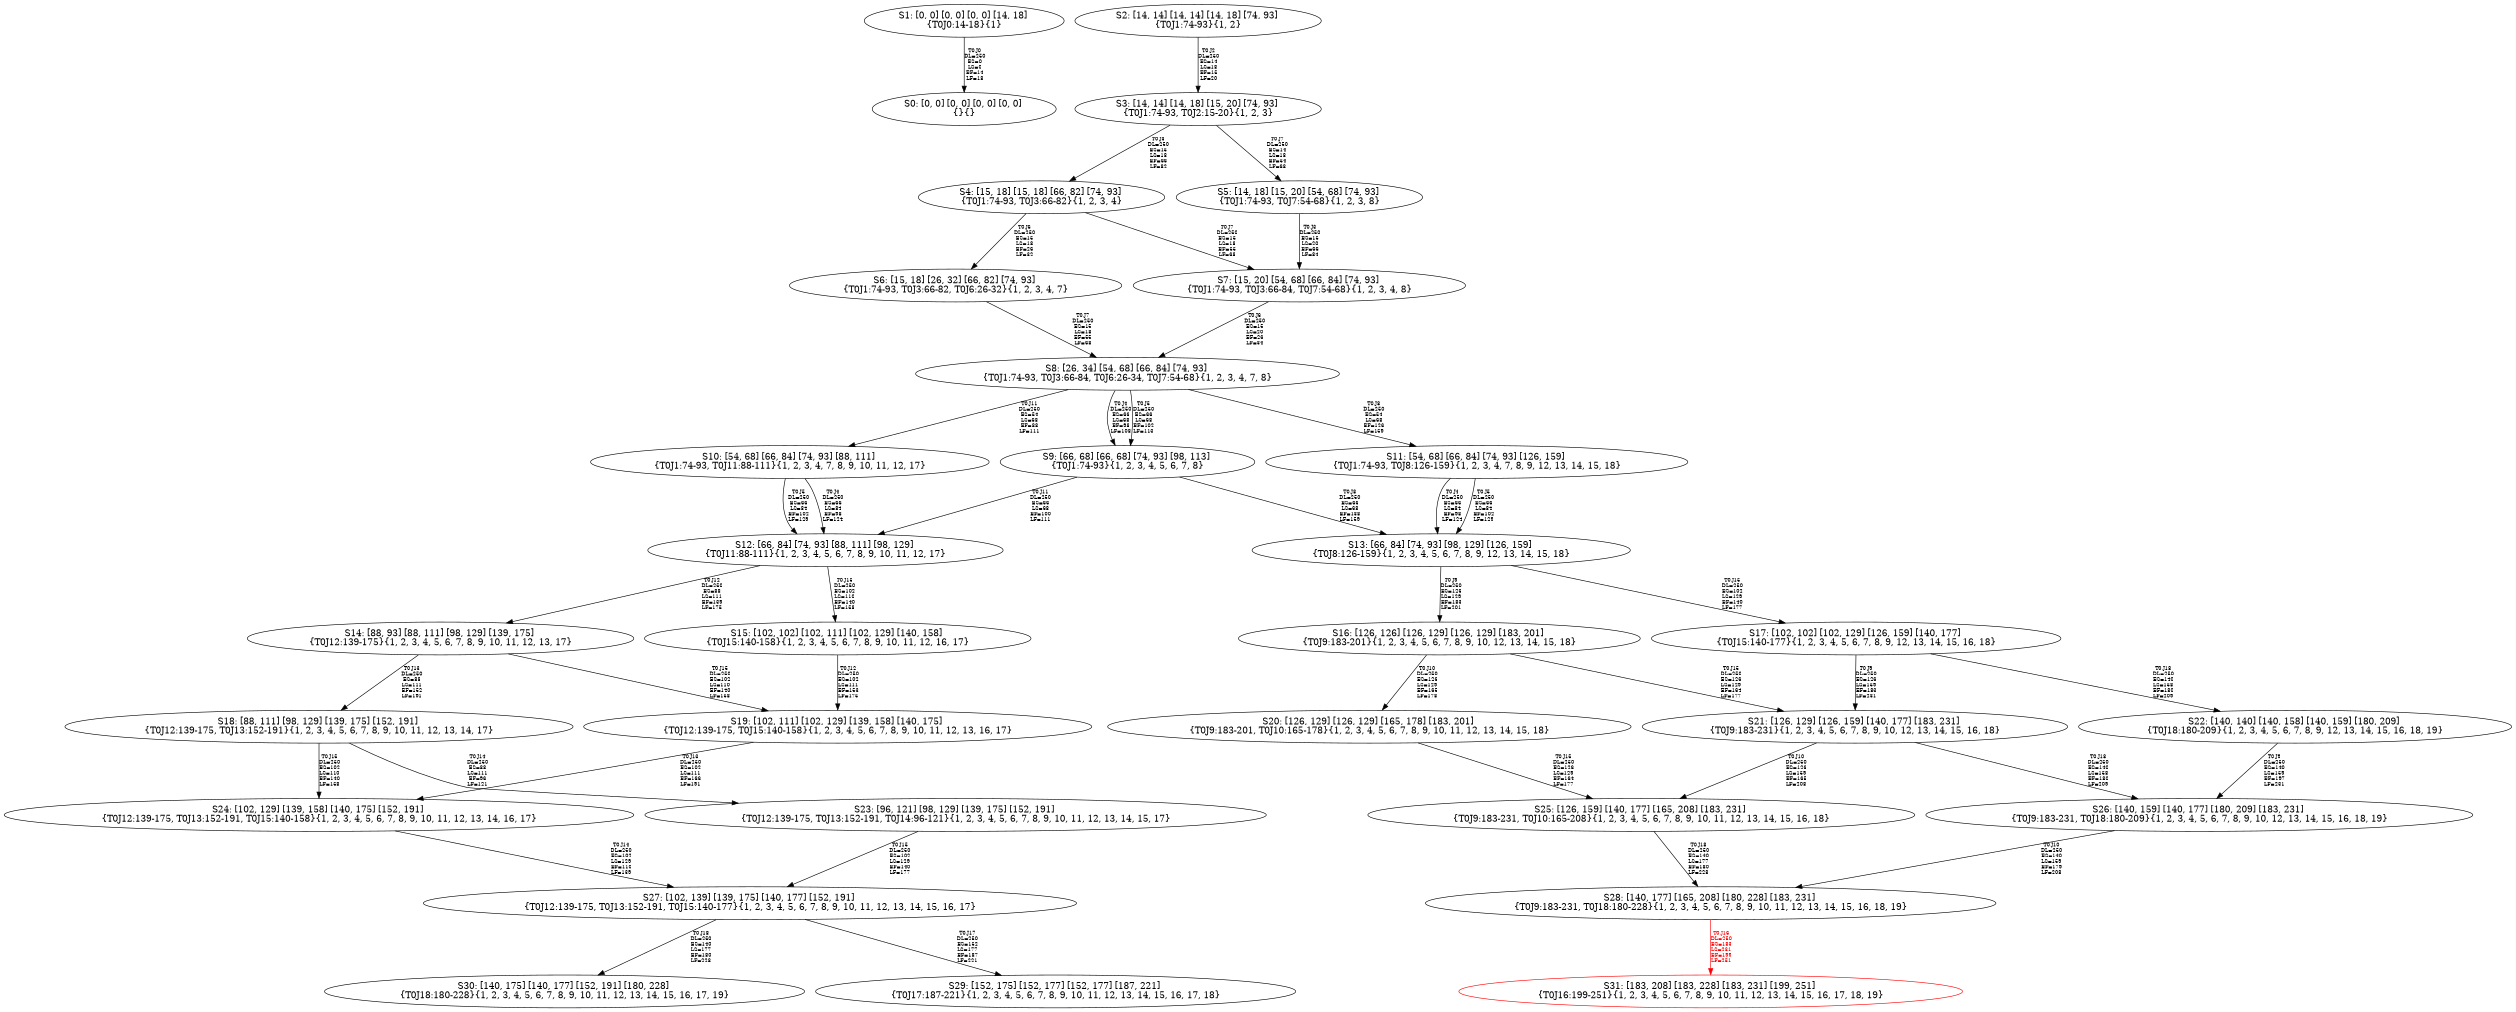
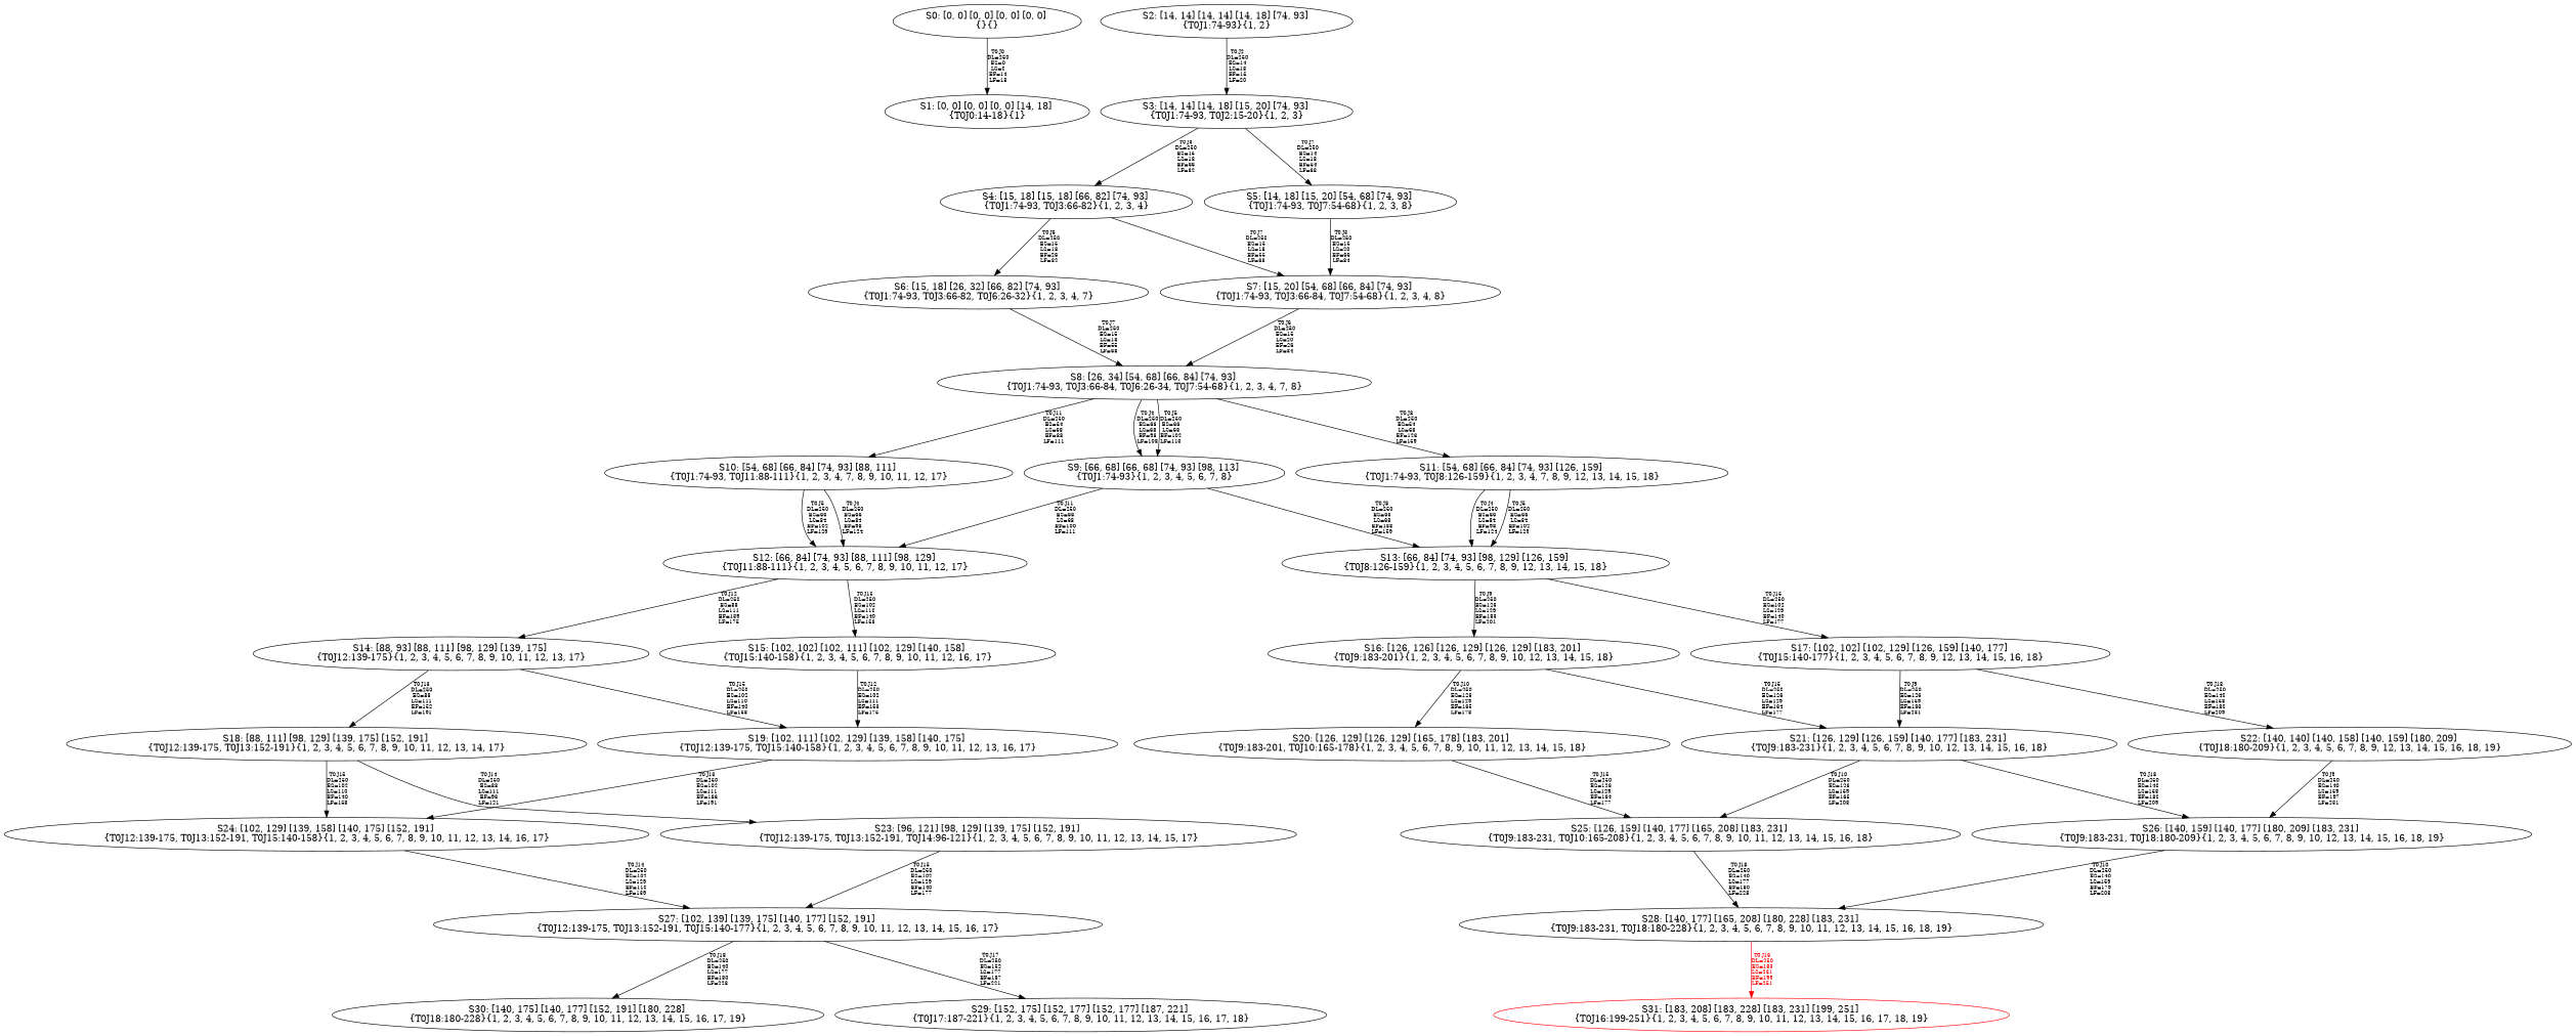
  digraph {
    edge [fontsize=8]
    n1 [label="S0: [0, 0] [0, 0] [0, 0] [0, 0] \n{}{}"]
    n2 [label="S1: [0, 0] [0, 0] [0, 0] [14, 18] \n{T0J0:14-18}{1}"]
    n3 [label="S2: [14, 14] [14, 14] [14, 18] [74, 93] \n{T0J1:74-93}{1, 2}"]
    n4 [label="S3: [14, 14] [14, 18] [15, 20] [74, 93] \n{T0J1:74-93, T0J2:15-20}{1, 2, 3}"]
    n5 [label="S4: [15, 18] [15, 18] [66, 82] [74, 93] \n{T0J1:74-93, T0J3:66-82}{1, 2, 3, 4}"]
    n6 [label="S5: [14, 18] [15, 20] [54, 68] [74, 93] \n{T0J1:74-93, T0J7:54-68}{1, 2, 3, 8}"]
    n7 [label="S6: [15, 18] [26, 32] [66, 82] [74, 93] \n{T0J1:74-93, T0J3:66-82, T0J6:26-32}{1, 2, 3, 4, 7}"]
    n8 [label="S7: [15, 20] [54, 68] [66, 84] [74, 93] \n{T0J1:74-93, T0J3:66-84, T0J7:54-68}{1, 2, 3, 4, 8}"]
    n9 [label="S8: [26, 34] [54, 68] [66, 84] [74, 93] \n{T0J1:74-93, T0J3:66-84, T0J6:26-34, T0J7:54-68}{1, 2, 3, 4, 7, 8}"]
    n10 [label="S9: [66, 68] [66, 68] [74, 93] [98, 113] \n{T0J1:74-93}{1, 2, 3, 4, 5, 6, 7, 8}"]
    n11 [label="S10: [54, 68] [66, 84] [74, 93] [88, 111] \n{T0J1:74-93, T0J11:88-111}{1, 2, 3, 4, 7, 8, 9, 10, 11, 12, 17}"]
    n12 [label="S11: [54, 68] [66, 84] [74, 93] [126, 159] \n{T0J1:74-93, T0J8:126-159}{1, 2, 3, 4, 7, 8, 9, 12, 13, 14, 15, 18}"]
    n13 [label="S12: [66, 84] [74, 93] [88, 111] [98, 129] \n{T0J11:88-111}{1, 2, 3, 4, 5, 6, 7, 8, 9, 10, 11, 12, 17}"]
    n14 [label="S13: [66, 84] [74, 93] [98, 129] [126, 159] \n{T0J8:126-159}{1, 2, 3, 4, 5, 6, 7, 8, 9, 12, 13, 14, 15, 18}"]
    n15 [label="S14: [88, 93] [88, 111] [98, 129] [139, 175] \n{T0J12:139-175}{1, 2, 3, 4, 5, 6, 7, 8, 9, 10, 11, 12, 13, 17}"]
    n16 [label="S15: [102, 102] [102, 111] [102, 129] [140, 158] \n{T0J15:140-158}{1, 2, 3, 4, 5, 6, 7, 8, 9, 10, 11, 12, 16, 17}"]
    n17 [label="S16: [126, 126] [126, 129] [126, 129] [183, 201] \n{T0J9:183-201}{1, 2, 3, 4, 5, 6, 7, 8, 9, 10, 12, 13, 14, 15, 18}"]
    n18 [label="S17: [102, 102] [102, 129] [126, 159] [140, 177] \n{T0J15:140-177}{1, 2, 3, 4, 5, 6, 7, 8, 9, 12, 13, 14, 15, 16, 18}"]
    n19 [label="S18: [88, 111] [98, 129] [139, 175] [152, 191] \n{T0J12:139-175, T0J13:152-191}{1, 2, 3, 4, 5, 6, 7, 8, 9, 10, 11, 12, 13, 14, 17}"]
    n20 [label="S19: [102, 111] [102, 129] [139, 158] [140, 175] \n{T0J12:139-175, T0J15:140-158}{1, 2, 3, 4, 5, 6, 7, 8, 9, 10, 11, 12, 13, 16, 17}"]
    n21 [label="S20: [126, 129] [126, 129] [165, 178] [183, 201] \n{T0J9:183-201, T0J10:165-178}{1, 2, 3, 4, 5, 6, 7, 8, 9, 10, 11, 12, 13, 14, 15, 18}"]
    n22 [label="S21: [126, 129] [126, 159] [140, 177] [183, 231] \n{T0J9:183-231}{1, 2, 3, 4, 5, 6, 7, 8, 9, 10, 12, 13, 14, 15, 16, 18}"]
    n23 [label="S22: [140, 140] [140, 158] [140, 159] [180, 209] \n{T0J18:180-209}{1, 2, 3, 4, 5, 6, 7, 8, 9, 12, 13, 14, 15, 16, 18, 19}"]
    n24 [label="S23: [96, 121] [98, 129] [139, 175] [152, 191] \n{T0J12:139-175, T0J13:152-191, T0J14:96-121}{1, 2, 3, 4, 5, 6, 7, 8, 9, 10, 11, 12, 13, 14, 15, 17}"]
    n25 [label="S24: [102, 129] [139, 158] [140, 175] [152, 191] \n{T0J12:139-175, T0J13:152-191, T0J15:140-158}{1, 2, 3, 4, 5, 6, 7, 8, 9, 10, 11, 12, 13, 14, 16, 17}"]
    n26 [label="S25: [126, 159] [140, 177] [165, 208] [183, 231] \n{T0J9:183-231, T0J10:165-208}{1, 2, 3, 4, 5, 6, 7, 8, 9, 10, 11, 12, 13, 14, 15, 16, 18}"]
    n27 [label="S26: [140, 159] [140, 177] [180, 209] [183, 231] \n{T0J9:183-231, T0J18:180-209}{1, 2, 3, 4, 5, 6, 7, 8, 9, 10, 12, 13, 14, 15, 16, 18, 19}"]
    n28 [label="S27: [102, 139] [139, 175] [140, 177] [152, 191] \n{T0J12:139-175, T0J13:152-191, T0J15:140-177}{1, 2, 3, 4, 5, 6, 7, 8, 9, 10, 11, 12, 13, 14, 15, 16, 17}"]
    n29 [label="S28: [140, 177] [165, 208] [180, 228] [183, 231] \n{T0J9:183-231, T0J18:180-228}{1, 2, 3, 4, 5, 6, 7, 8, 9, 10, 11, 12, 13, 14, 15, 16, 18, 19}"]
    n30 [label="S29: [152, 175] [152, 177] [152, 177] [187, 221] \n{T0J17:187-221}{1, 2, 3, 4, 5, 6, 7, 8, 9, 10, 11, 12, 13, 14, 15, 16, 17, 18}"]
    n31 [label="S30: [140, 175] [140, 177] [152, 191] [180, 228] \n{T0J18:180-228}{1, 2, 3, 4, 5, 6, 7, 8, 9, 10, 11, 12, 13, 14, 15, 16, 17, 19}"]
    n32 [color=Red label="S31: [183, 208] [183, 228] [183, 231] [199, 251] \n{T0J16:199-251}{1, 2, 3, 4, 5, 6, 7, 8, 9, 10, 11, 12, 13, 14, 15, 16, 17, 18, 19}"]
-   n2 -> n1 [label="T0 J0\nDL=250\nES=0\nLS=0\nEF=14\nLF=18"]
+   n1 -> n2 [label="T0 J0\nDL=250\nES=0\nLS=0\nEF=14\nLF=18"]
    n3 -> n4 [label="T0 J2\nDL=250\nES=14\nLS=18\nEF=15\nLF=20"]
    n4 -> n5 [label="T0 J3\nDL=250\nES=15\nLS=18\nEF=66\nLF=82"]
    n4 -> n6 [label="T0 J7\nDL=250\nES=14\nLS=18\nEF=54\nLF=68"]
    n5 -> n7 [label="T0 J6\nDL=250\nES=15\nLS=18\nEF=26\nLF=32"]
    n5 -> n8 [label="T0 J7\nDL=250\nES=15\nLS=18\nEF=55\nLF=68"]
    n6 -> n8 [label="T0 J3\nDL=250\nES=15\nLS=20\nEF=66\nLF=84"]
    n7 -> n9 [label="T0 J7\nDL=250\nES=15\nLS=18\nEF=55\nLF=68"]
    n8 -> n9 [label="T0 J6\nDL=250\nES=15\nLS=20\nEF=26\nLF=34"]
    n9 -> n10 [label="T0 J4\nDL=250\nES=66\nLS=68\nEF=98\nLF=108"]
    n9 -> n10 [label="T0 J5\nDL=250\nES=66\nLS=68\nEF=102\nLF=113"]
    n9 -> n11 [label="T0 J11\nDL=250\nES=54\nLS=68\nEF=88\nLF=111"]
    n9 -> n12 [label="T0 J8\nDL=250\nES=54\nLS=68\nEF=126\nLF=159"]
    n10 -> n13 [label="T0 J11\nDL=250\nES=66\nLS=68\nEF=100\nLF=111"]
    n10 -> n14 [label="T0 J8\nDL=250\nES=66\nLS=68\nEF=138\nLF=159"]
    n11 -> n13 [label="T0 J4\nDL=250\nES=66\nLS=84\nEF=98\nLF=124"]
    n11 -> n13 [label="T0 J5\nDL=250\nES=66\nLS=84\nEF=102\nLF=129"]
    n12 -> n14 [label="T0 J4\nDL=250\nES=66\nLS=84\nEF=98\nLF=124"]
    n12 -> n14 [label="T0 J5\nDL=250\nES=66\nLS=84\nEF=102\nLF=129"]
    n13 -> n15 [label="T0 J12\nDL=250\nES=88\nLS=111\nEF=139\nLF=175"]
    n13 -> n16 [label="T0 J15\nDL=250\nES=102\nLS=110\nEF=140\nLF=158"]
    n14 -> n17 [label="T0 J9\nDL=250\nES=126\nLS=129\nEF=183\nLF=201"]
    n14 -> n18 [label="T0 J15\nDL=250\nES=102\nLS=129\nEF=140\nLF=177"]
    n15 -> n19 [label="T0 J13\nDL=250\nES=88\nLS=111\nEF=152\nLF=191"]
    n15 -> n20 [label="T0 J15\nDL=250\nES=102\nLS=110\nEF=140\nLF=158"]
    n16 -> n20 [label="T0 J12\nDL=250\nES=102\nLS=111\nEF=153\nLF=175"]
    n17 -> n21 [label="T0 J10\nDL=250\nES=126\nLS=129\nEF=165\nLF=178"]
    n17 -> n22 [label="T0 J15\nDL=250\nES=126\nLS=129\nEF=164\nLF=177"]
    n18 -> n22 [label="T0 J9\nDL=250\nES=126\nLS=159\nEF=183\nLF=231"]
    n18 -> n23 [label="T0 J18\nDL=250\nES=140\nLS=158\nEF=180\nLF=209"]
    n19 -> n24 [label="T0 J14\nDL=250\nES=88\nLS=111\nEF=96\nLF=121"]
    n19 -> n25 [label="T0 J15\nDL=250\nES=102\nLS=110\nEF=140\nLF=158"]
    n20 -> n25 [label="T0 J13\nDL=250\nES=102\nLS=111\nEF=166\nLF=191"]
    n21 -> n26 [label="T0 J15\nDL=250\nES=126\nLS=129\nEF=164\nLF=177"]
    n22 -> n26 [label="T0 J10\nDL=250\nES=126\nLS=159\nEF=165\nLF=208"]
    n22 -> n27 [label="T0 J18\nDL=250\nES=140\nLS=158\nEF=180\nLF=209"]
    n23 -> n27 [label="T0 J9\nDL=250\nES=140\nLS=159\nEF=197\nLF=231"]
    n24 -> n28 [label="T0 J15\nDL=250\nES=102\nLS=129\nEF=140\nLF=177"]
    n25 -> n28 [label="T0 J14\nDL=250\nES=102\nLS=129\nEF=110\nLF=139"]
    n26 -> n29 [label="T0 J18\nDL=250\nES=140\nLS=177\nEF=180\nLF=228"]
    n27 -> n29 [label="T0 J10\nDL=250\nES=140\nLS=159\nEF=179\nLF=208"]
    n28 -> n30 [label="T0 J17\nDL=250\nES=152\nLS=177\nEF=187\nLF=221"]
    n28 -> n31 [label="T0 J18\nDL=250\nES=140\nLS=177\nEF=180\nLF=228"]
    n29 -> n32 [color=Red fontcolor=Red label="T0 J16\nDL=250\nES=183\nLS=231\nEF=199\nLF=251"]
  }
